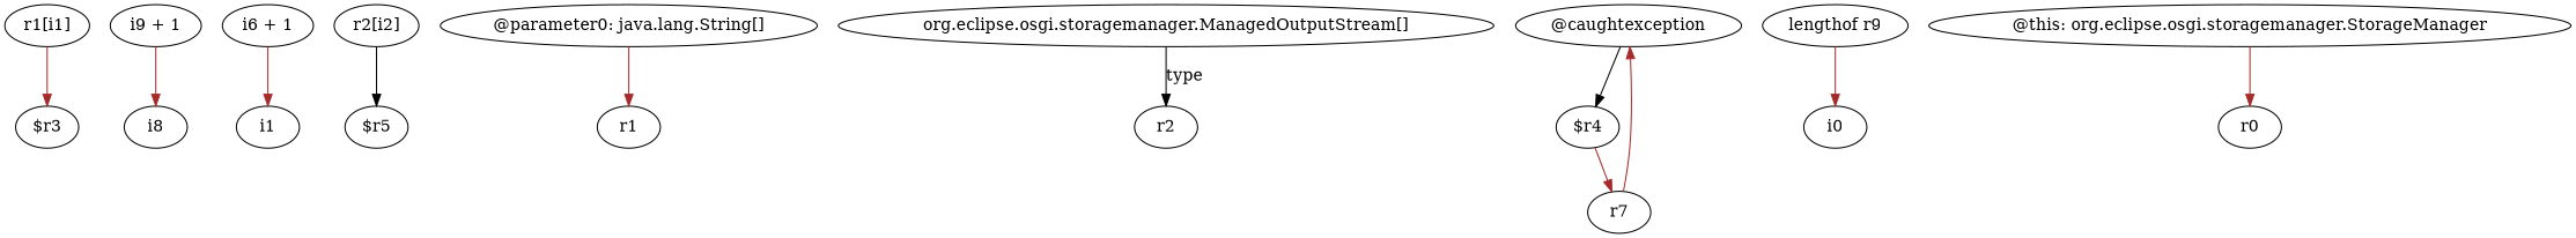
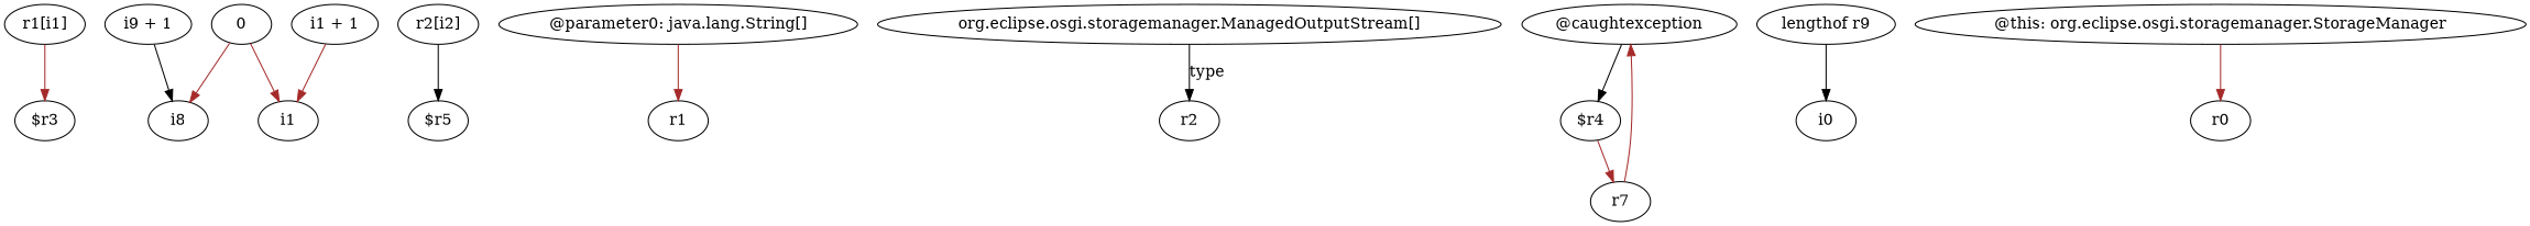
  digraph {
    edge [color=brown]
    n1 [label="r1[i1]"]
    n2 [label="$r3"]
+   n3 [label=0]
    n4 [label=i8]
    n5 [label=i1]
    n6 [label="r2[i2]"]
    n7 [label="$r5"]
    n8 [label="@parameter0: java.lang.String[]"]
    n9 [label=r1]
    n10 [label="org.eclipse.osgi.storagemanager.ManagedOutputStream[]"]
    n11 [label=r2]
-   n12 [label="i6 + 1"]
+   n12 [label="i1 + 1"]
    n13 [label="i9 + 1"]
    n14 [label="@caughtexception"]
    n15 [label="$r4"]
    n16 [label=r7]
    n17 [label="lengthof r9"]
    n18 [label=i0]
    n19 [label="@this: org.eclipse.osgi.storagemanager.StorageManager"]
    n20 [label=r0]
    n1 -> n2
+   n3 -> n4
+   n3 -> n5
    n6 -> n7 [color=black]
    n8 -> n9
    n10 -> n11 [color=black label=type]
    n12 -> n5
-   n13 -> n4
+   n13 -> n4 [color=black]
    n14 -> n15 [color=black]
    n15 -> n16
    n16 -> n14
-   n17 -> n18
+   n17 -> n18 [color=black]
    n19 -> n20
  }
